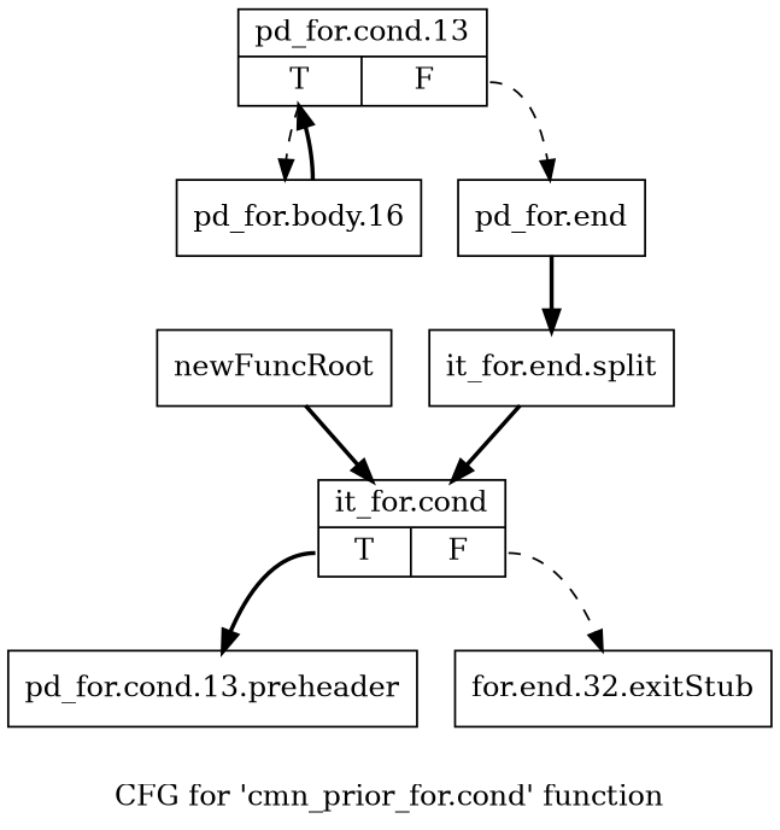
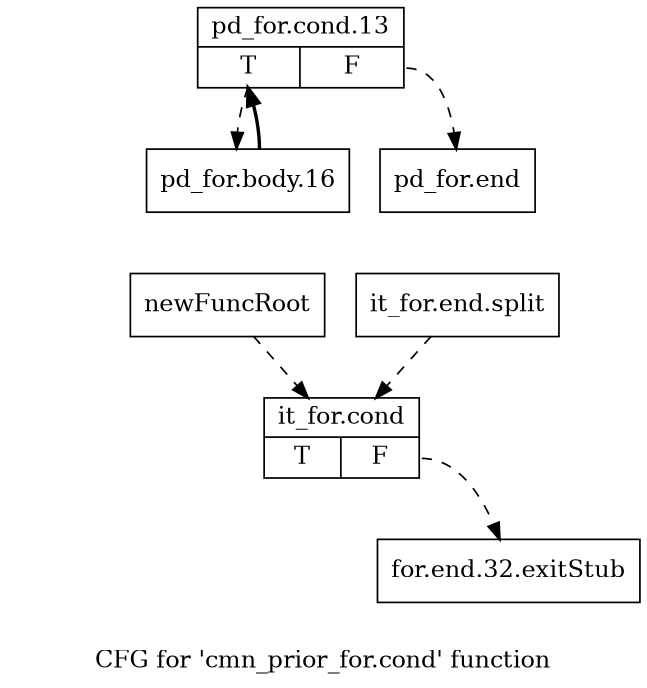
  digraph {
    label="CFG for 'cmn_prior_for.cond' function"
    node [shape=record]
    edge [style=dashed]
    n1 [label="{newFuncRoot}"]
    n2 [label="{it_for.cond|{<s0>T|<s1>F}}"]
    n3 [label="{for.end.32.exitStub}"]
-   n4 [label="{pd_for.cond.13.preheader}"]
    n5 [label="{pd_for.cond.13|{<s0>T|<s1>F}}"]
    n6 [label="{pd_for.body.16}"]
    n7 [label="{pd_for.end}"]
    n8 [label="{it_for.end.split}"]
-   n1 -> n2 [style=bold]
+   n1 -> n2
    n2 -> n3 [tailport=s1]
-   n2 -> n4 [style=bold tailport=s0]
    n5 -> n6 [tailport=s0]
    n5 -> n7 [tailport=s1]
    n6 -> n5 [style=bold]
-   n7 -> n8 [style=bold]
-   n8 -> n2 [style=bold]
+   n8 -> n2
  }
